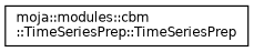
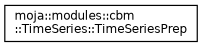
  digraph {
    rankdir=LR
-   n1 [color=black fillcolor=white fontname=Helvetica fontsize=10 height=0.2 label="moja::modules::cbm\l::TimeSeriesPrep::TimeSeriesPrep" shape=record style=filled width=0.4]
+   n1 [color=black fillcolor=white fontname=Helvetica fontsize=10 height=0.2 label="moja::modules::cbm\l::TimeSeries::TimeSeriesPrep" shape=record style=filled width=0.4]
  }
